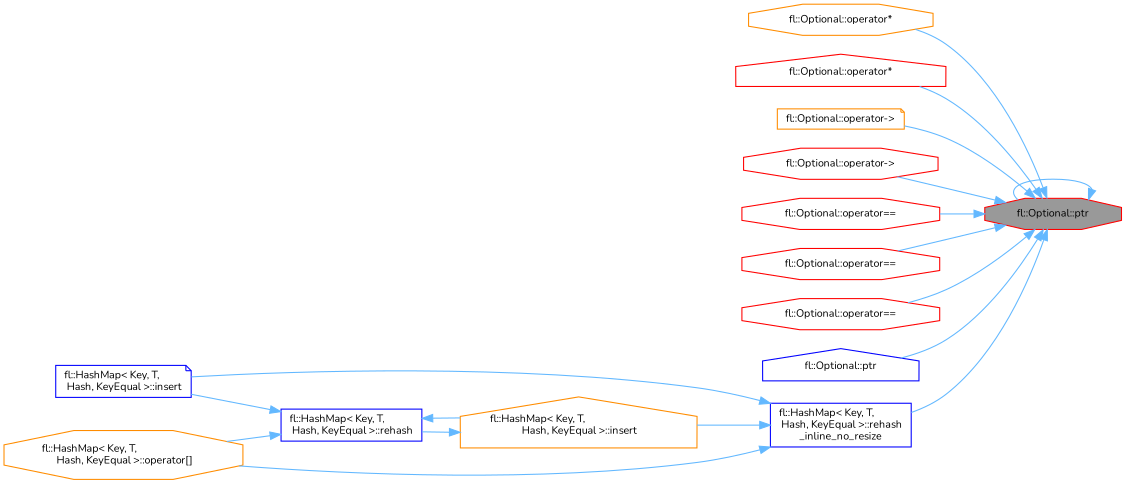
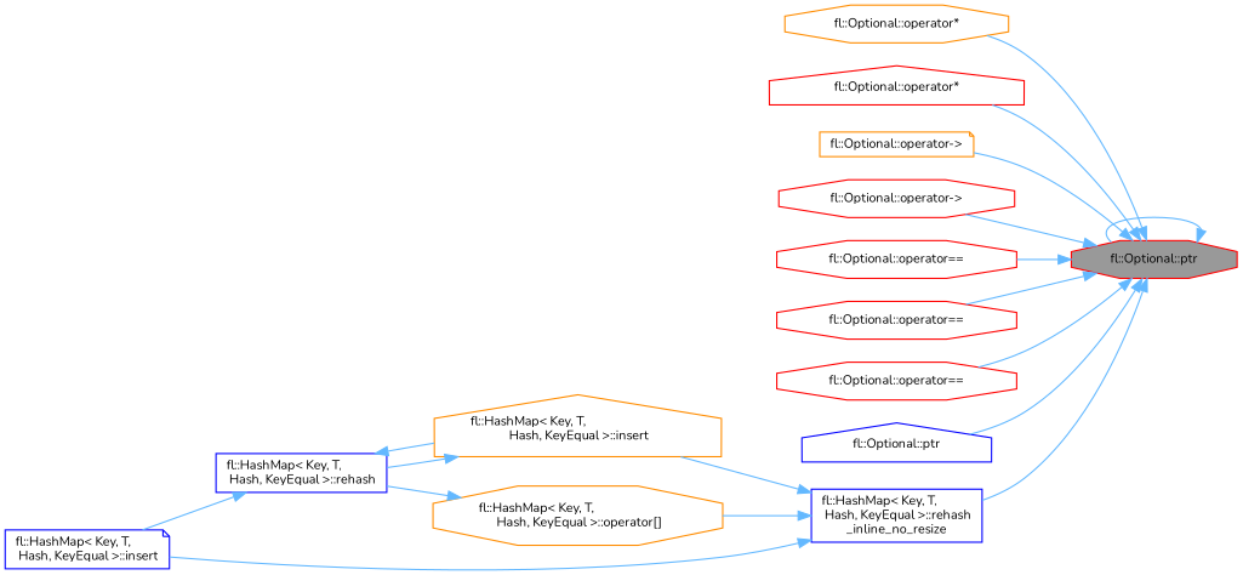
  digraph {
    rankdir=RL
    fontname=Nunito
    node [color=red fillcolor=white fontname=Nunito fontsize=10 shape=octagon style=filled]
    edge [color=steelblue1 dir=back fontname=Nunito fontsize=10 labelfontname=Helvetica labelfontsize=10 style=solid]
    n1 [fillcolor=grey60 fontcolor=black height=0.2 label="fl::Optional::ptr" width=0.4]
    n2 [color=darkorange height=0.2 label="fl::Optional::operator*" width=0.4]
    n3 [height=0.2 label="fl::Optional::operator*" shape=house width=0.4]
    n4 [color=darkorange height=0.2 label="fl::Optional::operator-\>" shape=note width=0.4]
    n5 [height=0.2 label="fl::Optional::operator-\>" width=0.4]
    n6 [height=0.2 label="fl::Optional::operator==" width=0.4]
    n7 [height=0.2 label="fl::Optional::operator==" width=0.4]
    n8 [height=0.2 label="fl::Optional::operator==" width=0.4]
    n9 [color=blue height=0.2 label="fl::Optional::ptr" shape=house width=0.4]
    n10 [color=blue height=0.2 label="fl::HashMap\< Key, T,\l Hash, KeyEqual \>::rehash\l_inline_no_resize" shape=box width=0.4]
    n11 [color=darkorange height=0.2 label="fl::HashMap\< Key, T,\l Hash, KeyEqual \>::insert" shape=house width=0.4]
    n12 [color=blue height=0.2 label="fl::HashMap\< Key, T,\l Hash, KeyEqual \>::insert" shape=note width=0.4]
    n13 [color=darkorange height=0.2 label="fl::HashMap\< Key, T,\l Hash, KeyEqual \>::operator[]" width=0.4]
    n14 [color=blue height=0.2 label="fl::HashMap\< Key, T,\l Hash, KeyEqual \>::rehash" shape=box width=0.4]
    n1 -> n1
    n1 -> n2
    n1 -> n3
    n1 -> n4
    n1 -> n5
    n1 -> n6
    n1 -> n7
    n1 -> n8
    n1 -> n9
    n1 -> n10
    n10 -> n11
    n10 -> n12
    n10 -> n13
    n11 -> n14
    n14 -> n11
    n14 -> n12
-   n14 -> n13
+   n13 -> n14
  }
